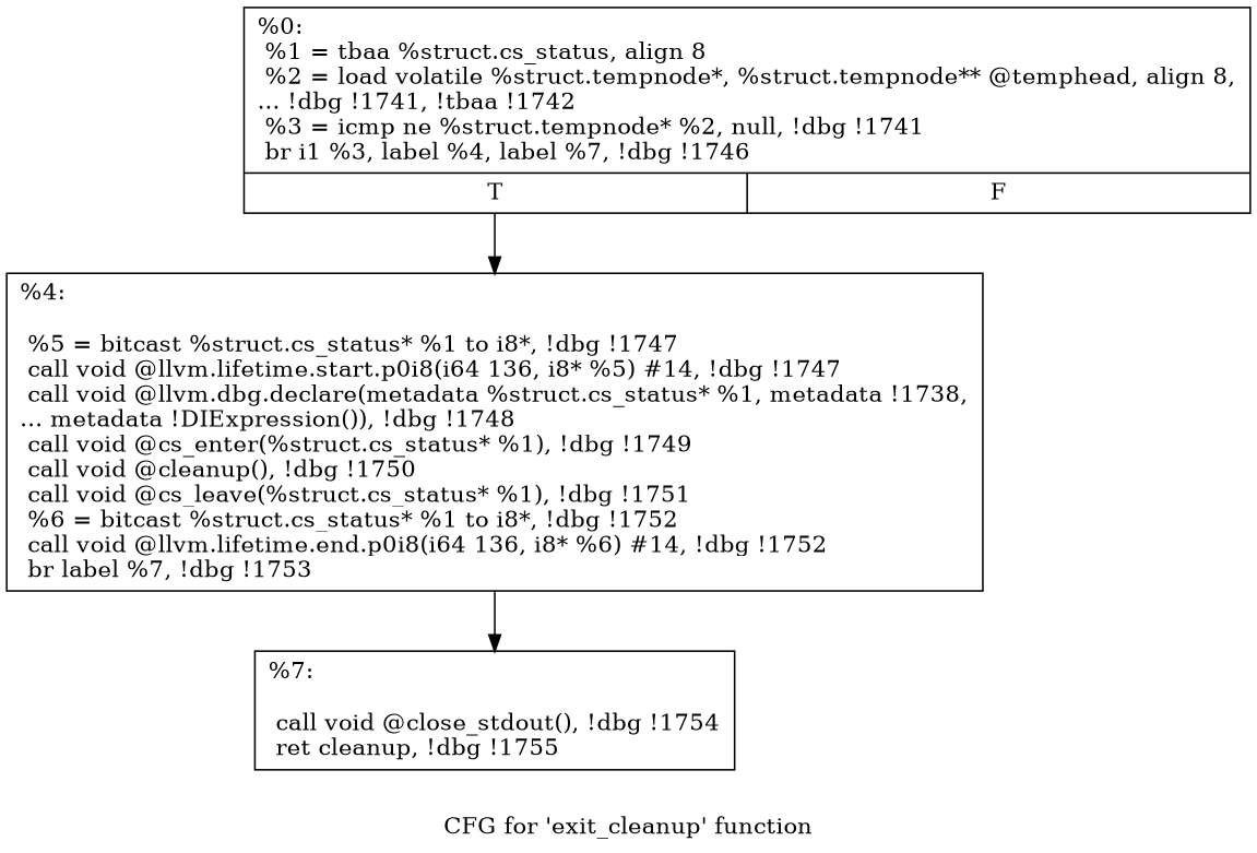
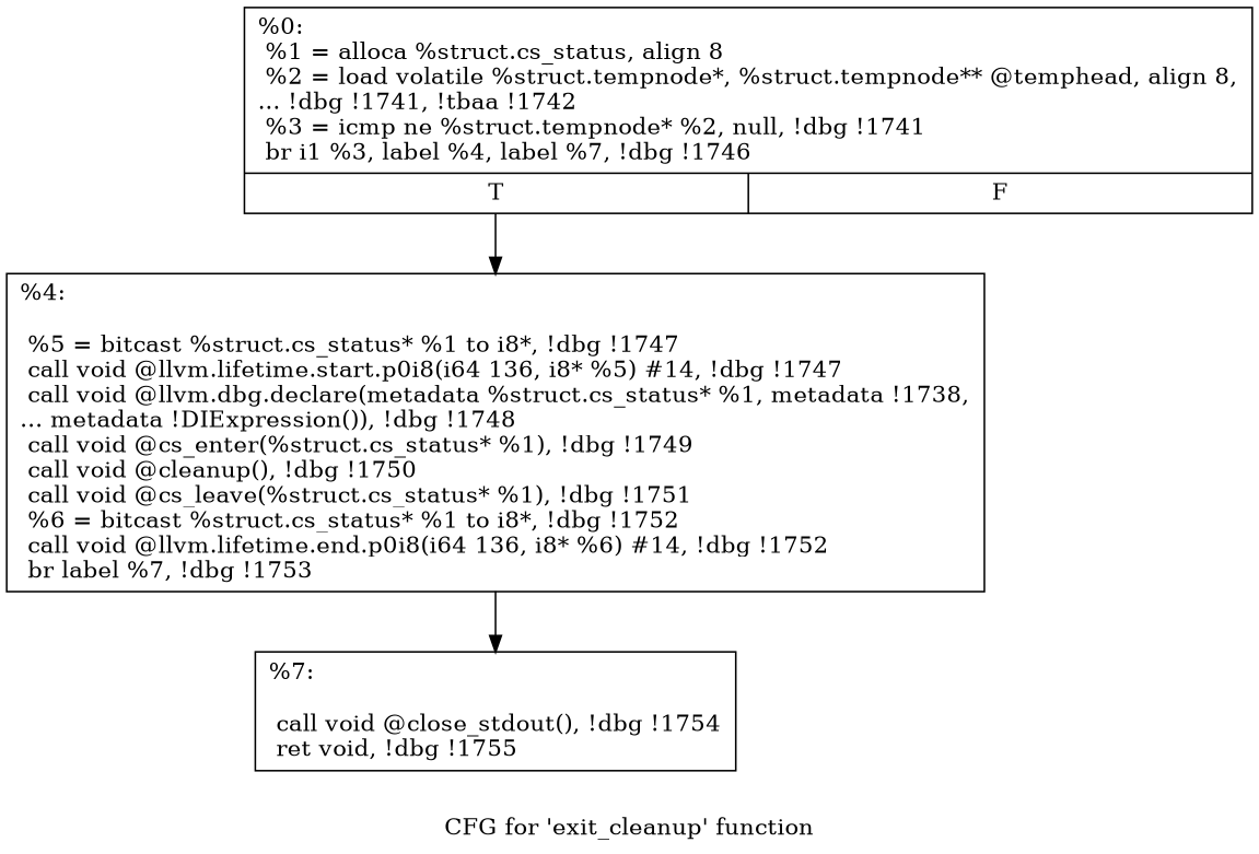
  digraph {
    label="CFG for 'exit_cleanup' function"
    node [shape=record]
-   n1 [label="{%0:\l  %1 = tbaa %struct.cs_status, align 8\l  %2 = load volatile %struct.tempnode*, %struct.tempnode** @temphead, align 8,\l... !dbg !1741, !tbaa !1742\l  %3 = icmp ne %struct.tempnode* %2, null, !dbg !1741\l  br i1 %3, label %4, label %7, !dbg !1746\l|{<s0>T|<s1>F}}"]
+   n1 [label="{%0:\l  %1 = alloca %struct.cs_status, align 8\l  %2 = load volatile %struct.tempnode*, %struct.tempnode** @temphead, align 8,\l... !dbg !1741, !tbaa !1742\l  %3 = icmp ne %struct.tempnode* %2, null, !dbg !1741\l  br i1 %3, label %4, label %7, !dbg !1746\l|{<s0>T|<s1>F}}"]
    n2 [label="{%4:\l\l  %5 = bitcast %struct.cs_status* %1 to i8*, !dbg !1747\l  call void @llvm.lifetime.start.p0i8(i64 136, i8* %5) #14, !dbg !1747\l  call void @llvm.dbg.declare(metadata %struct.cs_status* %1, metadata !1738,\l... metadata !DIExpression()), !dbg !1748\l  call void @cs_enter(%struct.cs_status* %1), !dbg !1749\l  call void @cleanup(), !dbg !1750\l  call void @cs_leave(%struct.cs_status* %1), !dbg !1751\l  %6 = bitcast %struct.cs_status* %1 to i8*, !dbg !1752\l  call void @llvm.lifetime.end.p0i8(i64 136, i8* %6) #14, !dbg !1752\l  br label %7, !dbg !1753\l}"]
-   n3 [label="{%7:\l\l  call void @close_stdout(), !dbg !1754\l  ret cleanup, !dbg !1755\l}"]
+   n3 [label="{%7:\l\l  call void @close_stdout(), !dbg !1754\l  ret void, !dbg !1755\l}"]
    n1 -> n2 [tailport=s0]
    n2 -> n3
  }
